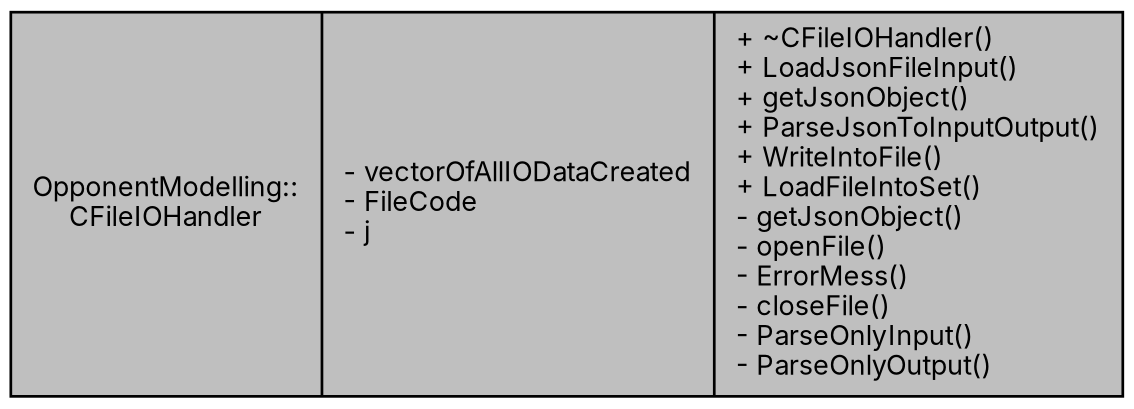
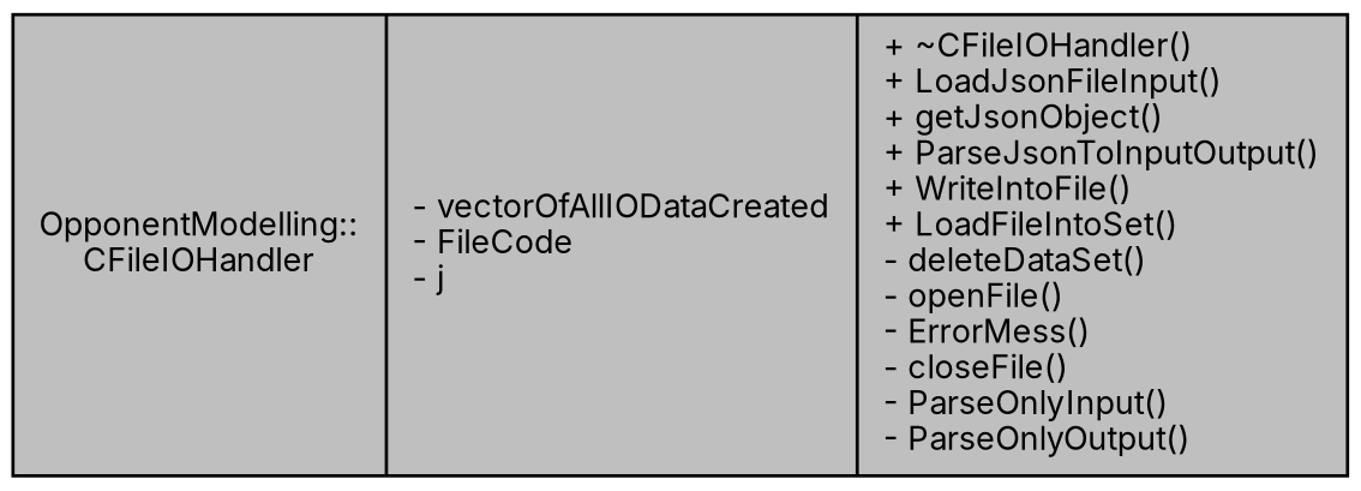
  digraph {
    rankdir=LR
    fontname=Inter
-   n1 [color=black fillcolor=grey75 fontcolor=black fontname=Inter fontsize=10 height=0.2 label="{OpponentModelling::\lCFileIOHandler\n|- vectorOfAllIODataCreated\l- FileCode\l- j\l|+ ~CFileIOHandler()\l+ LoadJsonFileInput()\l+ getJsonObject()\l+ ParseJsonToInputOutput()\l+ WriteIntoFile()\l+ LoadFileIntoSet()\l- getJsonObject()\l- openFile()\l- ErrorMess()\l- closeFile()\l- ParseOnlyInput()\l- ParseOnlyOutput()\l}" shape=record style=filled width=0.4]
+   n1 [color=black fillcolor=grey75 fontcolor=black fontname=Inter fontsize=10 height=0.2 label="{OpponentModelling::\lCFileIOHandler\n|- vectorOfAllIODataCreated\l- FileCode\l- j\l|+ ~CFileIOHandler()\l+ LoadJsonFileInput()\l+ getJsonObject()\l+ ParseJsonToInputOutput()\l+ WriteIntoFile()\l+ LoadFileIntoSet()\l- deleteDataSet()\l- openFile()\l- ErrorMess()\l- closeFile()\l- ParseOnlyInput()\l- ParseOnlyOutput()\l}" shape=record style=filled width=0.4]
  }
